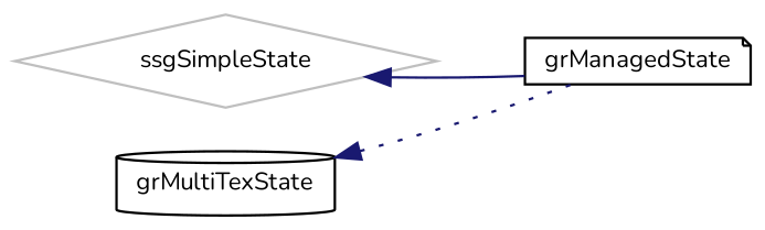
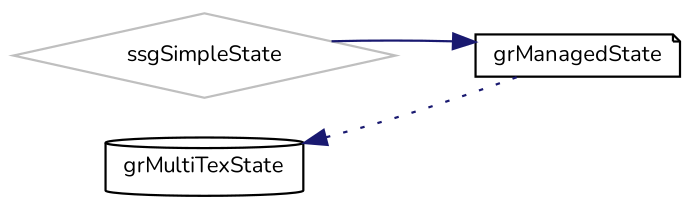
  digraph {
    fontname=Nunito
    rankdir=LR
    node [color=black fillcolor=white fontname=Nunito fontsize=10 style=filled]
    edge [color=midnightblue dir=back fontname=Nunito fontsize=10 labelfontname=Helvetica labelfontsize=10]
    n1 [color=grey75 height=0.2 label=ssgSimpleState shape=diamond width=0.4]
    n2 [height=0.2 label=grManagedState shape=note width=0.4]
    n3 [height=0.2 label=grMultiTexState shape=cylinder width=0.4]
-   n1 -> n2 [style=solid]
+   n2 -> n1 [style=solid]
    n3 -> n2 [style=dotted]
  }
